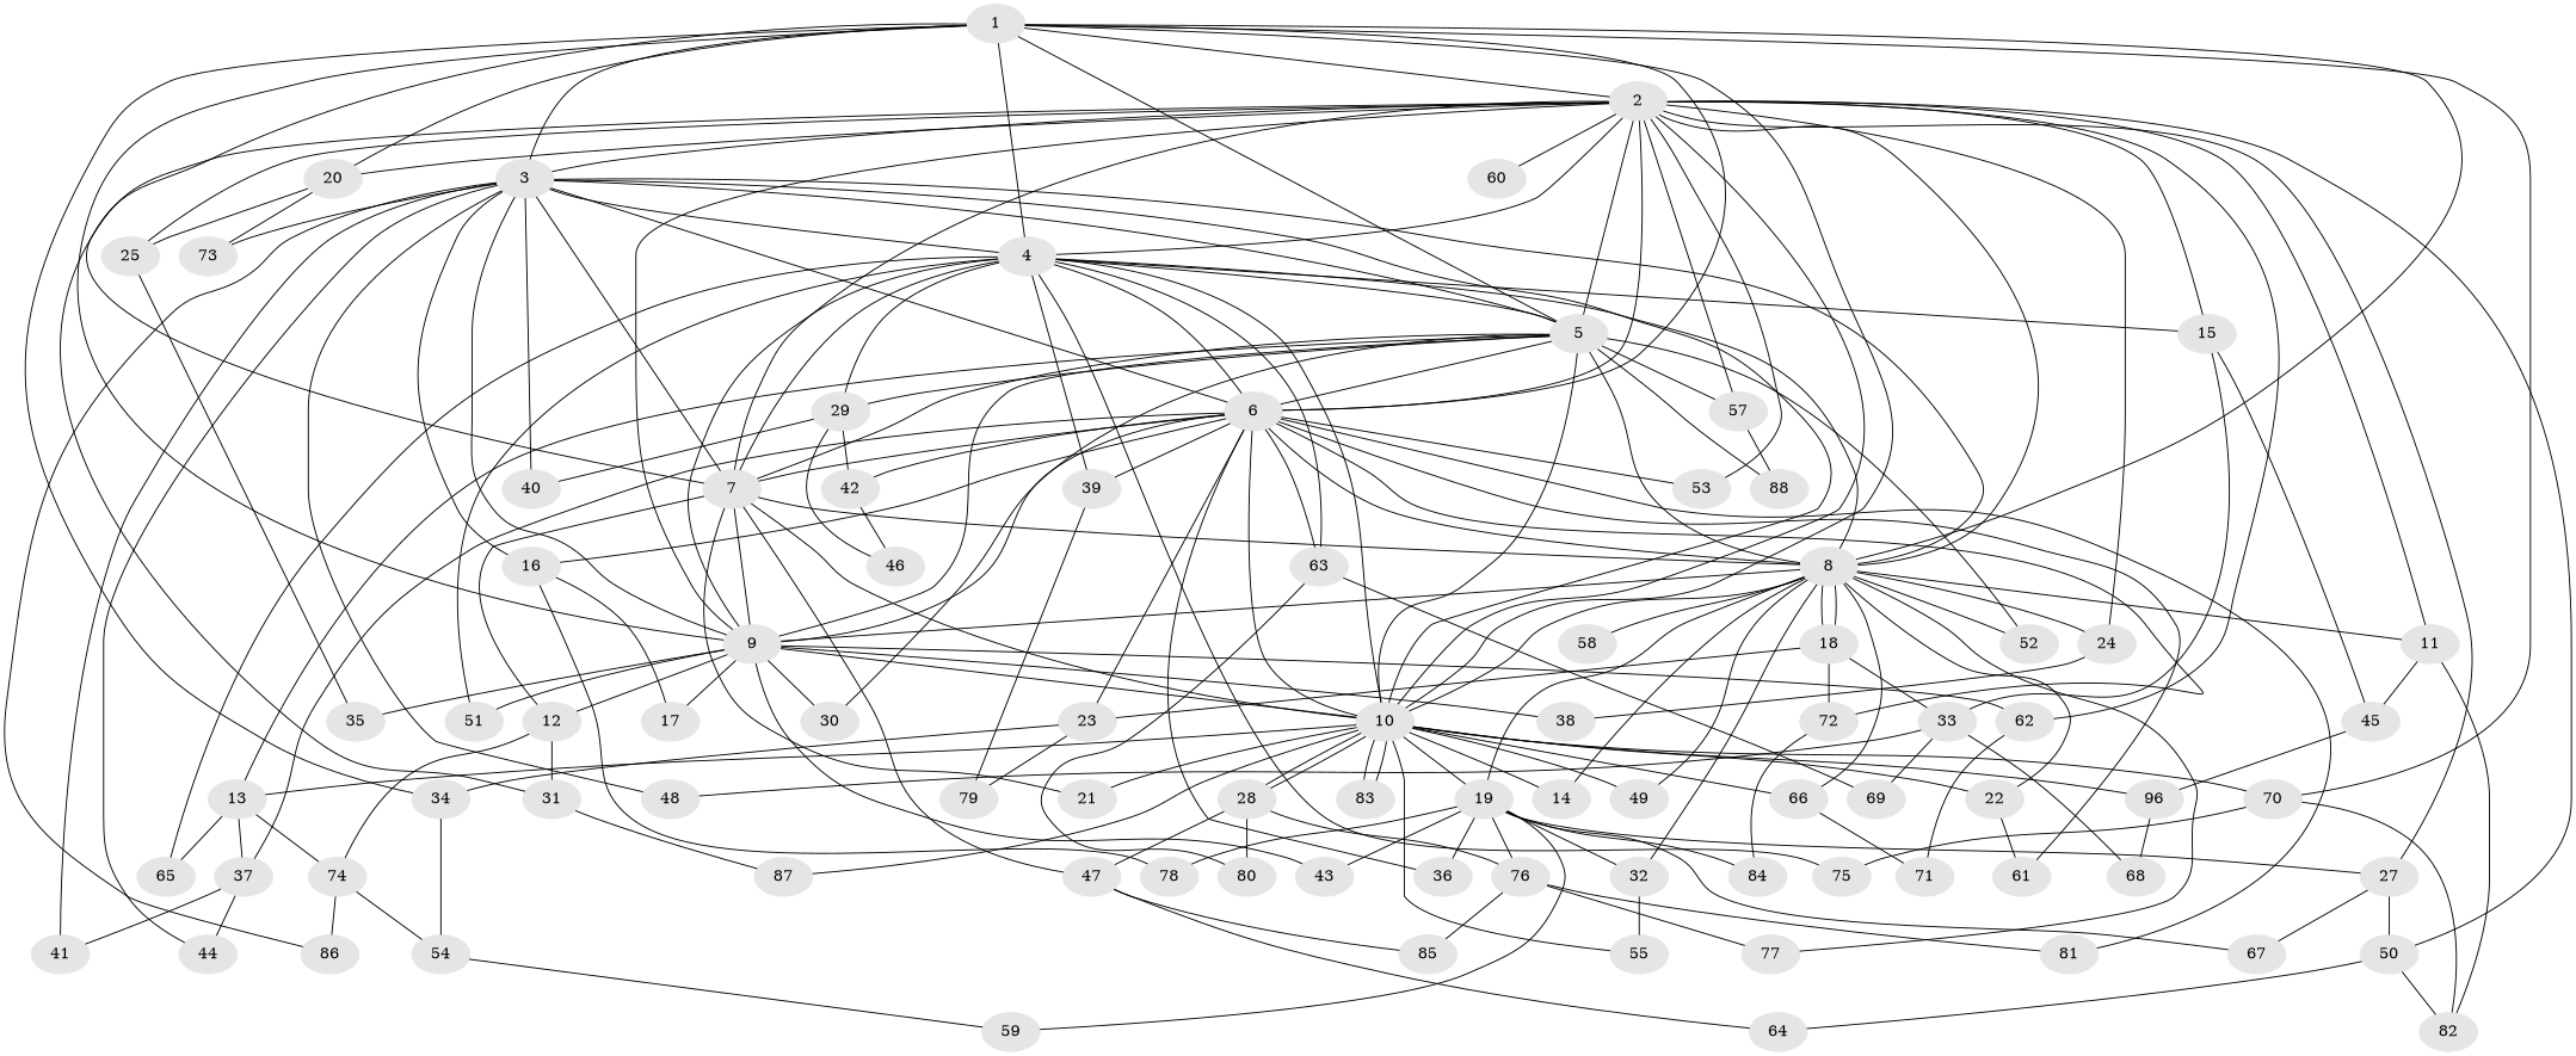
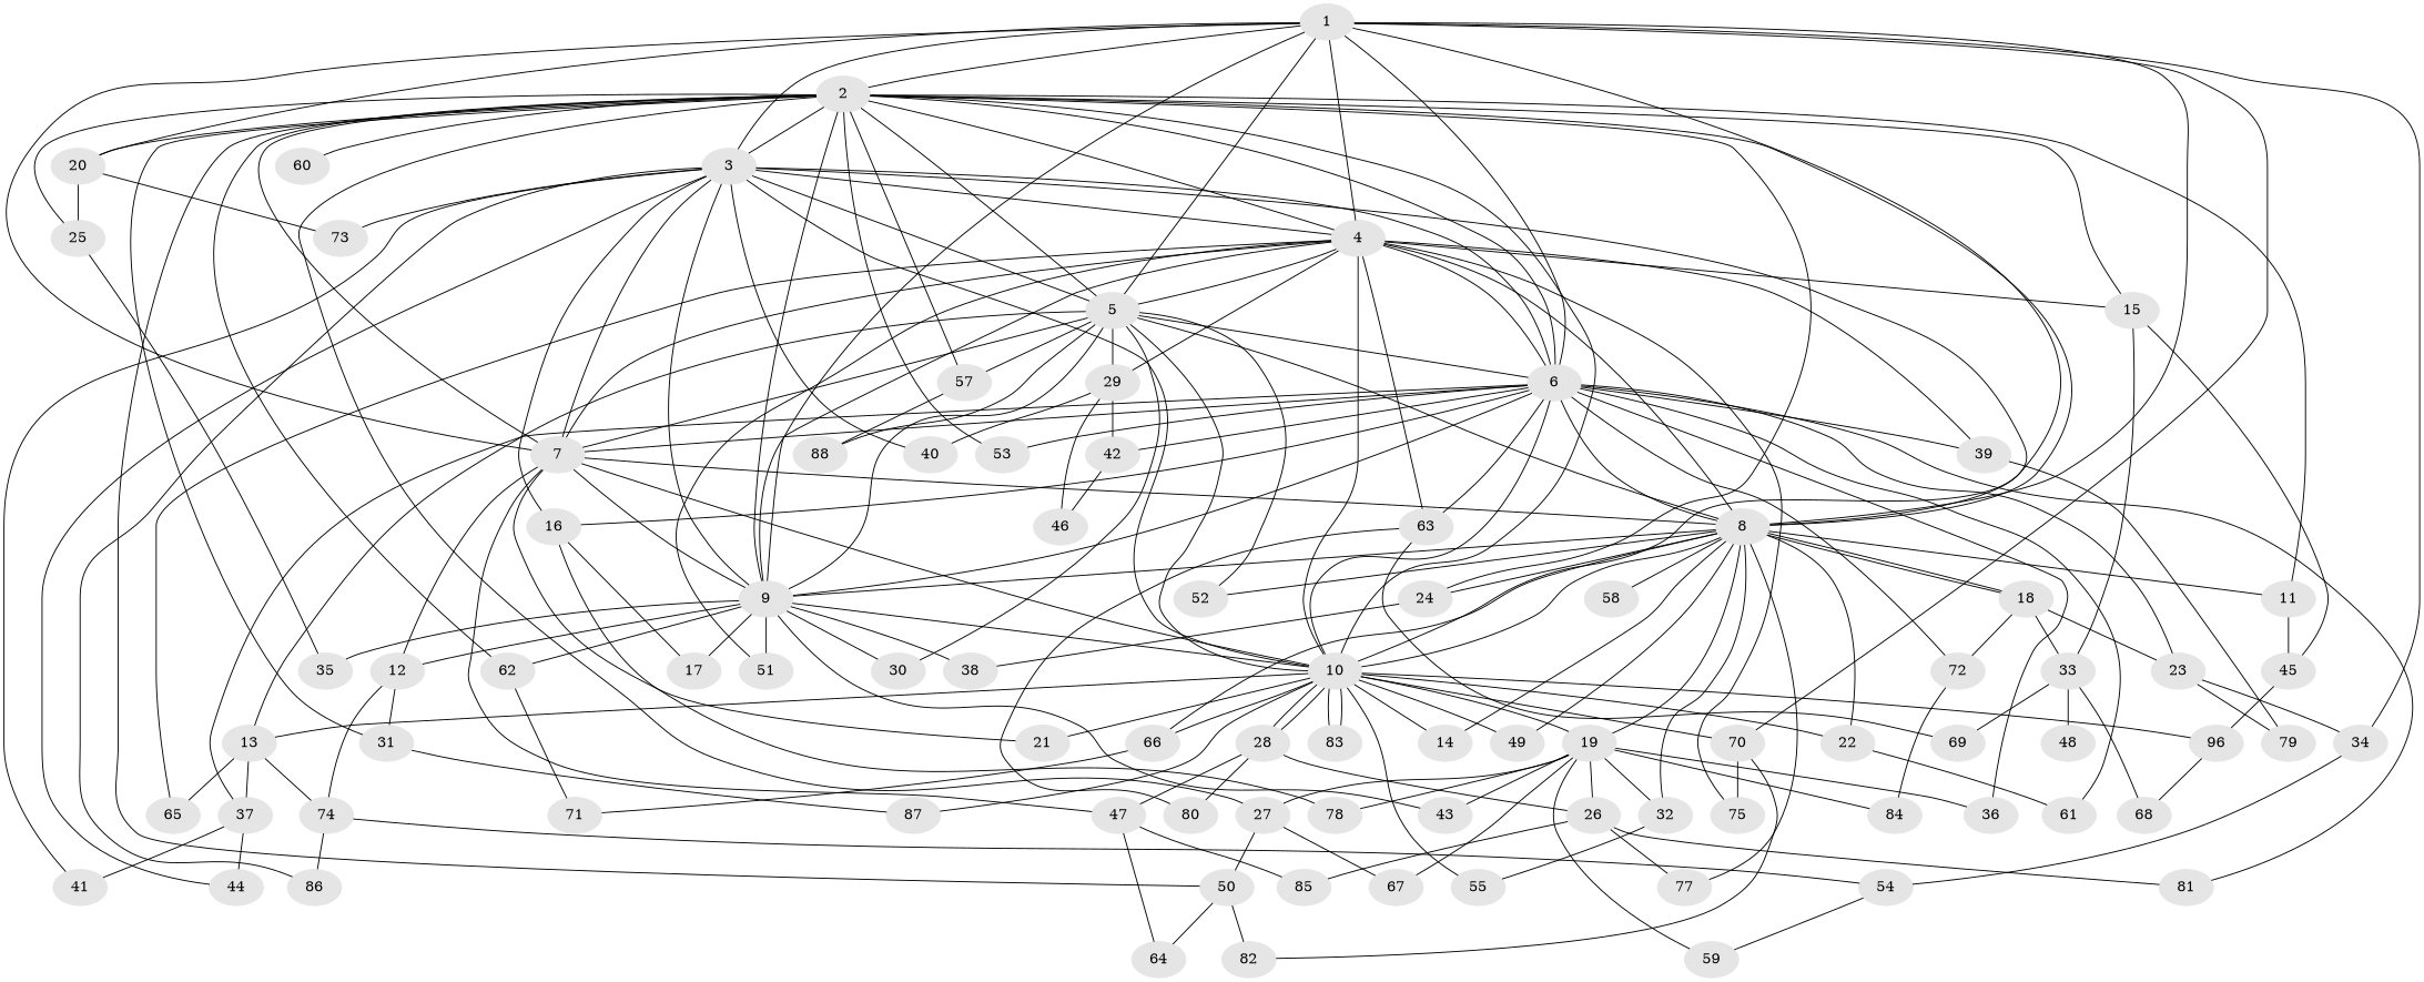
  graph {
    node [color=gray90 style=filled]
    1
    2
    3
    4
    5
    6
    7
    8
    9
    10
    20
    34
    70
    11
    15
    24
    25
    27
    31
    50
    53
    57
    60
    62
    16
    40
    41
    44
    48
    73
    86
    29
    39
    51
    63
    65
    75
    13
    30
    52
    88
    23
    36
    37
    42
    61
    72
    81
    12
    21
    47
    58
    14
    18
    19
    22
    32
    49
    66
    77
    17
    35
    38
    43
    28
    55
    n67 [label=96]
    83
    87
    54
    82
    45
    33
    67
    64
    71
    78
    46
    79
    80
    69
    74
    84
    85
    59
-   76
+   76 [label=26]
    68
    1 -- 2
    1 -- 3
    1 -- 4
    1 -- 5
    1 -- 6
    1 -- 7
    1 -- 8
    1 -- 9
    1 -- 10
    1 -- 20
    1 -- 34
    1 -- 70
    2 -- 3
    2 -- 4
    2 -- 5
    2 -- 6
    2 -- 7
    2 -- 8
    2 -- 9
    2 -- 10
    2 -- 20
    2 -- 11
    2 -- 15
    2 -- 24
    2 -- 25
    2 -- 27
    2 -- 31
    2 -- 50
    2 -- 53
    2 -- 57
    2 -- 60
    2 -- 62
    3 -- 4
    3 -- 5
    3 -- 6
    3 -- 7
    3 -- 8
    3 -- 9
    3 -- 10
    3 -- 16
    3 -- 40
    3 -- 41
    3 -- 44
-   3 -- 48
    3 -- 73
    3 -- 86
    4 -- 5
    4 -- 6
    4 -- 7
    4 -- 8
    4 -- 9
    4 -- 10
    4 -- 15
    4 -- 29
    4 -- 39
    4 -- 51
    4 -- 63
    4 -- 65
    4 -- 75
    5 -- 6
    5 -- 7
    5 -- 8
    5 -- 9
    5 -- 10
    5 -- 57
    5 -- 29
    5 -- 13
    5 -- 30
    5 -- 52
    5 -- 88
    6 -- 7
    6 -- 8
    6 -- 9
    6 -- 10
    6 -- 53
    6 -- 16
    6 -- 39
    6 -- 63
    6 -- 23
    6 -- 36
    6 -- 37
    6 -- 42
    6 -- 61
    6 -- 72
    6 -- 81
    7 -- 8
    7 -- 9
    7 -- 10
    7 -- 12
    7 -- 21
    7 -- 47
    8 -- 9
    8 -- 10
    8 -- 11
    8 -- 24
    8 -- 52
    8 -- 58
    8 -- 14
    8 -- 18
    8 -- 18
    8 -- 19
    8 -- 22
    8 -- 32
    8 -- 49
    8 -- 66
    8 -- 77
    9 -- 10
    9 -- 62
    9 -- 51
    9 -- 30
    9 -- 12
    9 -- 17
    9 -- 35
    9 -- 38
    9 -- 43
    10 -- 70
    10 -- 13
    10 -- 21
    10 -- 14
    10 -- 19
    10 -- 22
    10 -- 49
    10 -- 66
    10 -- 28
    10 -- 28
    10 -- 55
    10 -- n67
    10 -- 83
    10 -- 83
    10 -- 87
    20 -- 25
    20 -- 73
    34 -- 54
    70 -- 75
    70 -- 82
-   11 -- 82
    11 -- 45
    15 -- 45
    15 -- 33
    24 -- 38
    25 -- 35
    27 -- 50
    27 -- 67
    31 -- 87
    50 -- 82
    50 -- 64
    57 -- 88
    62 -- 71
    16 -- 17
    16 -- 78
    29 -- 40
    29 -- 42
    29 -- 46
    39 -- 79
    63 -- 80
    63 -- 69
    13 -- 65
    13 -- 37
    13 -- 74
    23 -- 34
    23 -- 79
    37 -- 41
    37 -- 44
    42 -- 46
    72 -- 84
    12 -- 31
    12 -- 74
    47 -- 64
    47 -- 85
    18 -- 23
    18 -- 72
    18 -- 33
    19 -- 27
    19 -- 36
    19 -- 32
    19 -- 43
    19 -- 67
    19 -- 78
    19 -- 84
    19 -- 59
    19 -- 76
    22 -- 61
    32 -- 55
    66 -- 71
    28 -- 47
    28 -- 80
    28 -- 76
    n67 -- 68
    54 -- 59
    45 -- n67
    33 -- 48
    33 -- 69
    33 -- 68
    74 -- 86
    74 -- 54
    76 -- 81
    76 -- 77
    76 -- 85
  }
